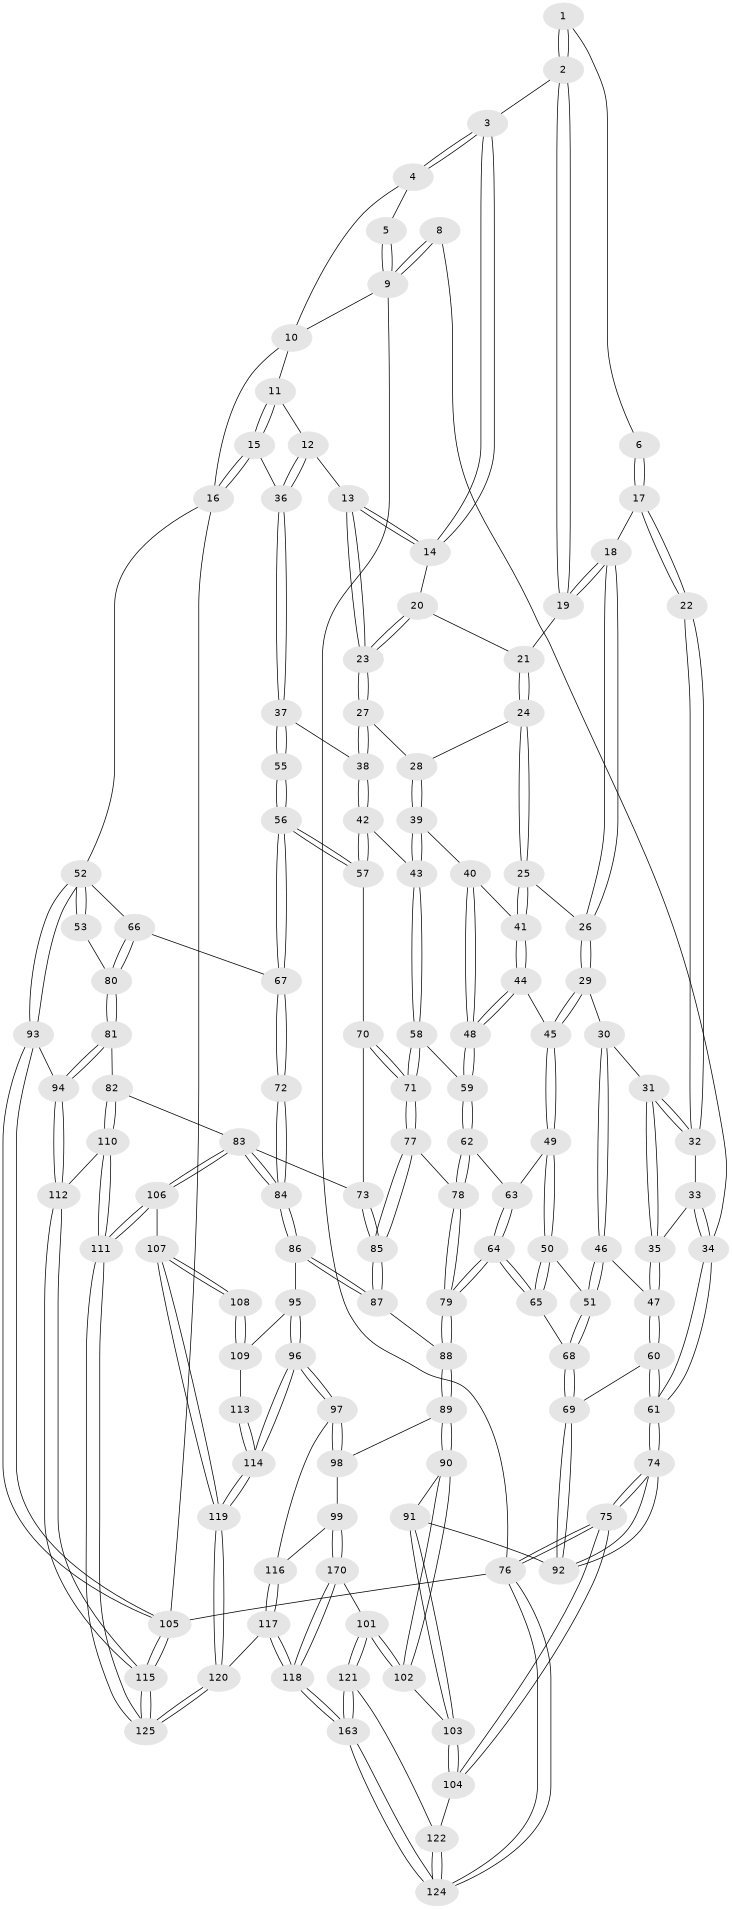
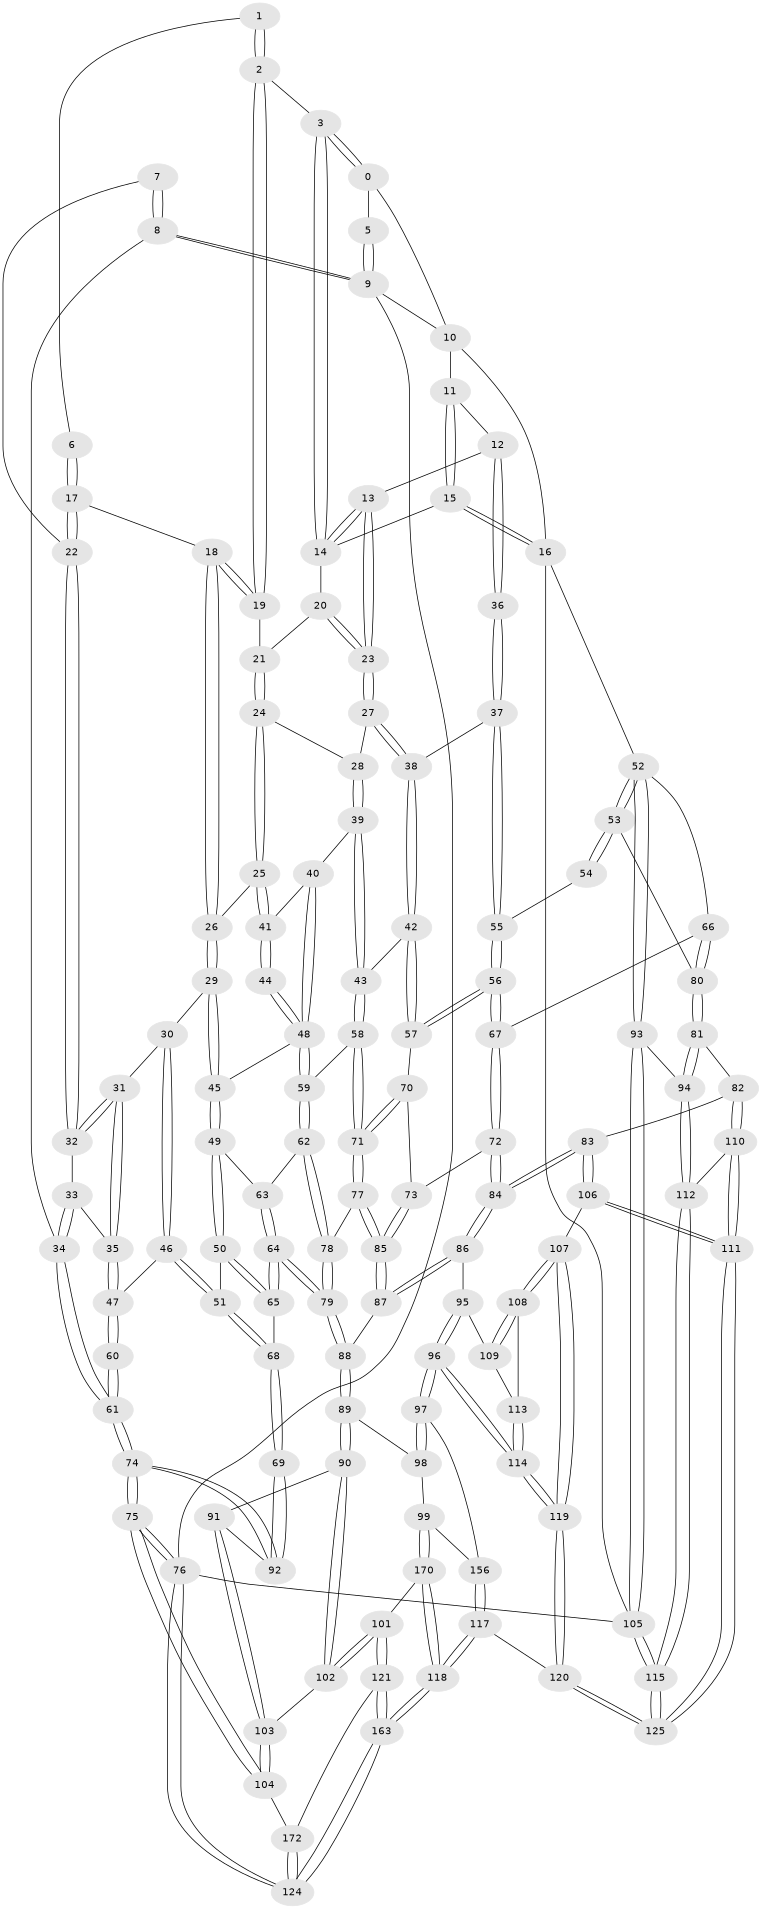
  graph {
    fontname="DejaVu Sans"
    node [color=gray90 fontname="DejaVu Sans" style=filled]
    edge [fontname="DejaVu Sans"]
    1
    2
    6
    3
    19
    17
-   4
+   4 [label=0]
    14
    21
    5
    10
    20
    9
    11
    16
    76
+   7
    8
    22
    18
    34
    32
    61
    105
    124
    12
    15
    52
    13
    36
    23
    37
    27
    53
    93
    66
    115
    26
    29
    24
    25
    28
    33
    38
    41
    39
    44
    30
    45
    42
    40
    43
    31
    46
    49
    35
    47
    51
    74
    60
    55
    56
    57
    48
    58
    59
    70
    71
    50
    63
    68
    69
    62
    65
    64
+   54
    80
    94
    81
    67
    72
    73
    77
    78
    92
    75
    79
    88
    84
    85
    86
    87
    104
-   122
+   122 [label=172]
    89
    82
    83
    110
    112
    106
    111
    107
    95
    96
    109
    90
    98
    91
    102
    99
    103
    97
    114
    113
-   116
+   116 [label=156]
    119
    117
    n118 [label=170]
    101
    118
    121
    n122 [label=163]
    125
    108
    120
    1 -- 2
    1 -- 2
    1 -- 6
    2 -- 3
    2 -- 19
    2 -- 19
    6 -- 17
    6 -- 17
    3 -- 4
    3 -- 4
    3 -- 14
    3 -- 14
    19 -- 21
    17 -- 22
    17 -- 22
    17 -- 18
    4 -- 5
    4 -- 10
    14 -- 20
    21 -- 24
    21 -- 24
    5 -- 9
    5 -- 9
    10 -- 11
    10 -- 16
    20 -- 21
    20 -- 23
    20 -- 23
    9 -- 10
    9 -- 76
    11 -- 12
    11 -- 15
    11 -- 15
    16 -- 105
    16 -- 52
    76 -- 105
    76 -- 124
    76 -- 124
+   7 -- 8
+   7 -- 8
+   7 -- 22
    8 -- 9
    8 -- 9
    8 -- 34
    22 -- 32
    22 -- 32
    18 -- 19
    18 -- 19
    18 -- 26
    18 -- 26
    34 -- 61
    34 -- 61
    32 -- 33
    61 -- 74
    61 -- 74
    105 -- 115
    105 -- 115
    12 -- 13
    12 -- 36
    12 -- 36
    15 -- 16
    15 -- 16
-   15 -- 36
+   15 -- 14
    52 -- 53
    52 -- 53
    52 -- 93
    52 -- 93
    52 -- 66
    13 -- 14
    13 -- 14
    13 -- 23
    13 -- 23
    36 -- 37
    36 -- 37
    23 -- 27
    23 -- 27
    37 -- 38
    37 -- 55
    37 -- 55
    27 -- 28
    27 -- 38
    27 -- 38
+   53 -- 54
+   53 -- 54
    53 -- 80
    93 -- 105
    93 -- 105
    93 -- 94
    66 -- 80
    66 -- 80
    66 -- 67
    115 -- 125
    115 -- 125
    26 -- 29
    26 -- 29
    29 -- 30
    29 -- 45
    29 -- 45
    24 -- 25
    24 -- 25
    24 -- 28
    25 -- 26
    25 -- 41
    25 -- 41
    28 -- 39
    28 -- 39
    33 -- 34
    33 -- 34
    33 -- 35
    38 -- 42
    38 -- 42
    41 -- 44
    41 -- 44
    39 -- 40
    39 -- 43
    39 -- 43
-   44 -- 45
+   48 -- 45
    44 -- 48
    44 -- 48
    30 -- 31
    30 -- 46
    30 -- 46
    45 -- 49
    45 -- 49
    42 -- 43
    42 -- 57
    42 -- 57
    40 -- 41
    40 -- 48
    40 -- 48
    43 -- 58
    43 -- 58
    31 -- 32
    31 -- 32
    31 -- 35
    31 -- 35
    46 -- 47
    46 -- 51
    46 -- 51
    49 -- 50
    49 -- 50
    49 -- 63
    35 -- 47
    35 -- 47
    47 -- 60
    47 -- 60
    51 -- 68
    51 -- 68
    74 -- 92
    74 -- 92
    74 -- 75
    74 -- 75
    60 -- 61
    60 -- 61
-   60 -- 69
    55 -- 56
    55 -- 56
    56 -- 57
    56 -- 57
    56 -- 67
    56 -- 67
    57 -- 70
    48 -- 59
    48 -- 59
    58 -- 59
    58 -- 71
    58 -- 71
    59 -- 62
    59 -- 62
    70 -- 71
    70 -- 71
    70 -- 73
    71 -- 77
    71 -- 77
    50 -- 51
    50 -- 65
    50 -- 65
    63 -- 64
    63 -- 64
    68 -- 69
    68 -- 69
    69 -- 92
    69 -- 92
    62 -- 63
    62 -- 78
    62 -- 78
    65 -- 68
    64 -- 65
    64 -- 65
    64 -- 79
    64 -- 79
+   54 -- 55
    80 -- 81
    80 -- 81
    94 -- 112
    94 -- 112
    81 -- 94
    81 -- 94
    81 -- 82
    67 -- 72
    67 -- 72
-   83 -- 73
+   72 -- 73
    72 -- 84
    72 -- 84
    73 -- 85
    73 -- 85
    77 -- 78
    77 -- 85
    77 -- 85
    78 -- 79
    78 -- 79
    75 -- 76
    75 -- 76
    75 -- 104
    75 -- 104
    79 -- 88
    79 -- 88
    88 -- 89
    88 -- 89
    84 -- 86
    84 -- 86
    85 -- 87
    85 -- 87
    86 -- 87
    86 -- 87
    86 -- 95
    87 -- 88
    104 -- 122
    122 -- 124
    122 -- 124
    89 -- 90
    89 -- 90
    89 -- 98
    82 -- 83
    82 -- 110
    82 -- 110
    83 -- 84
    83 -- 84
    83 -- 106
    83 -- 106
    110 -- 112
    110 -- 111
    110 -- 111
    112 -- 115
    112 -- 115
    106 -- 111
    106 -- 111
    106 -- 107
    111 -- 125
    111 -- 125
    107 -- 119
    107 -- 119
    107 -- 108
    107 -- 108
    95 -- 96
    95 -- 96
    95 -- 109
    96 -- 97
    96 -- 97
    96 -- 114
    96 -- 114
    109 -- 113
    90 -- 91
    90 -- 102
    90 -- 102
    98 -- 99
    91 -- 92
    91 -- 103
    91 -- 103
    102 -- 103
    99 -- 116
    99 -- n118
    99 -- n118
    103 -- 104
    103 -- 104
    97 -- 98
    97 -- 98
    97 -- 116
    114 -- 119
    114 -- 119
    113 -- 114
    113 -- 114
    116 -- 117
    116 -- 117
    119 -- 120
    119 -- 120
    117 -- 118
    117 -- 118
    117 -- 120
    n118 -- 101
    n118 -- 118
    n118 -- 118
    101 -- 102
    101 -- 102
    101 -- 121
    101 -- 121
    118 -- n122
    118 -- n122
    121 -- 122
    121 -- n122
    121 -- n122
    n122 -- 124
    n122 -- 124
    108 -- 109
    108 -- 109
+   108 -- 113
    120 -- 125
    120 -- 125
  }
